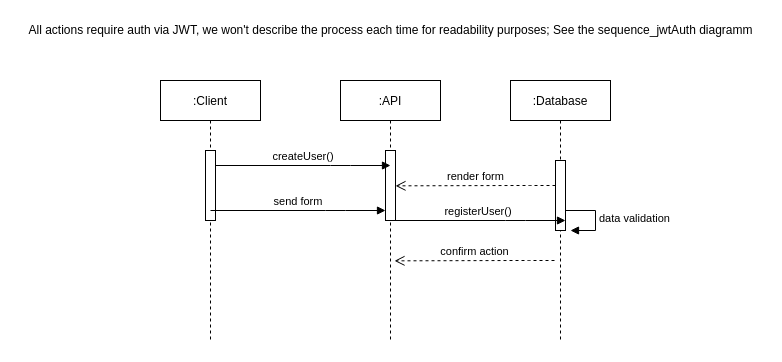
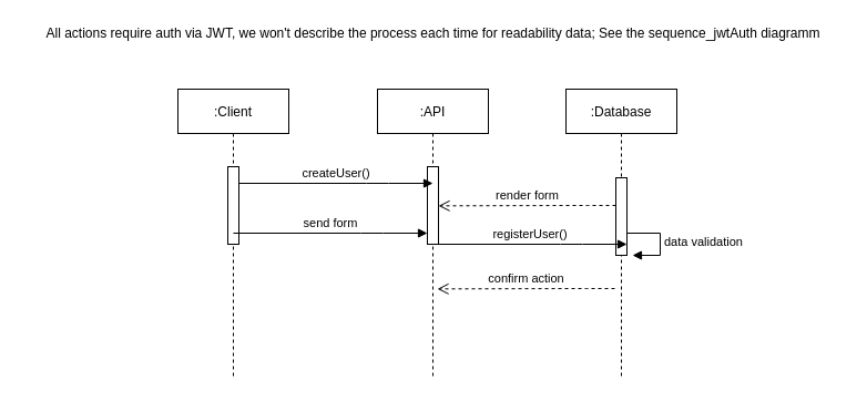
  <mxCell id="0" />
  <mxCell id="1" parent="0" />
  <mxCell id="2" value=":Client" style="shape=umlLifeline;perimeter=lifelinePerimeter;container=1;collapsible=0;recursiveResize=0;rounded=0;shadow=0;strokeWidth=1;" vertex="1" parent="1"><mxGeometry x="160" y="80" width="100" height="260" as="geometry" /></mxCell>
  <mxCell id="3" value="" style="points=[];perimeter=orthogonalPerimeter;rounded=0;shadow=0;strokeWidth=1;" vertex="1" parent="2"><mxGeometry x="45" y="70" width="10" height="70" as="geometry" /></mxCell>
  <mxCell id="4" value=":API" style="shape=umlLifeline;perimeter=lifelinePerimeter;container=1;collapsible=0;recursiveResize=0;rounded=0;shadow=0;strokeWidth=1;" vertex="1" parent="1"><mxGeometry x="340" y="80" width="100" height="260" as="geometry" /></mxCell>
  <mxCell id="5" value="" style="points=[];perimeter=orthogonalPerimeter;rounded=0;shadow=0;strokeWidth=1;" vertex="1" parent="4"><mxGeometry x="45" y="70" width="10" height="70" as="geometry" /></mxCell>
  <mxCell id="6" value="createUser()" style="verticalAlign=bottom;endArrow=block;shadow=0;strokeWidth=1;" edge="1" parent="1" source="3"><mxGeometry relative="1" as="geometry"><mxPoint x="315" y="160" as="sourcePoint" /><mxPoint x="390" y="165" as="targetPoint" /><Array as="points"><mxPoint x="340" y="165" /></Array></mxGeometry></mxCell>
  <mxCell id="7" value=":Database" style="shape=umlLifeline;perimeter=lifelinePerimeter;container=1;collapsible=0;recursiveResize=0;rounded=0;shadow=0;strokeWidth=1;" vertex="1" parent="1"><mxGeometry x="510" y="80" width="100" height="260" as="geometry" /></mxCell>
  <mxCell id="8" value="" style="points=[];perimeter=orthogonalPerimeter;rounded=0;shadow=0;strokeWidth=1;" vertex="1" parent="7"><mxGeometry x="45" y="80" width="10" height="70" as="geometry" /></mxCell>
  <mxCell id="9" value="render form" style="html=1;verticalAlign=bottom;endArrow=open;dashed=1;endSize=8;entryX=1;entryY=0.667;entryDx=0;entryDy=0;entryPerimeter=0;" edge="1" parent="1"><mxGeometry relative="1" as="geometry"><mxPoint x="555" y="185" as="sourcePoint" /><mxPoint x="395" y="185.35" as="targetPoint" /><Array as="points"><mxPoint x="520" y="185" /></Array></mxGeometry></mxCell>
- <mxCell id="10" value="All actions require auth via JWT, we won't describe the process each time for readability purposes; See the sequence_jwtAuth diagramm" style="text;html=1;align=center;verticalAlign=middle;resizable=0;points=[];autosize=1;strokeColor=none;" vertex="1" parent="1"><mxGeometry x="20" y="20" width="740" height="20" as="geometry" /></mxCell>
+ <mxCell id="10" value="All actions require auth via JWT, we won't describe the process each time for readability data; See the sequence_jwtAuth diagramm" style="text;html=1;align=center;verticalAlign=middle;resizable=0;points=[];autosize=1;strokeColor=none;" vertex="1" parent="1"><mxGeometry x="20" y="20" width="740" height="20" as="geometry" /></mxCell>
  <mxCell id="11" value="send form" style="verticalAlign=bottom;endArrow=block;shadow=0;strokeWidth=1;" edge="1" parent="1"><mxGeometry relative="1" as="geometry"><mxPoint x="210" y="210" as="sourcePoint" /><mxPoint x="385" y="210" as="targetPoint" /><Array as="points"><mxPoint x="335" y="210" /></Array></mxGeometry></mxCell>
  <mxCell id="12" value="registerUser()" style="verticalAlign=bottom;endArrow=block;shadow=0;strokeWidth=1;" edge="1" parent="1"><mxGeometry relative="1" as="geometry"><mxPoint x="390" y="220" as="sourcePoint" /><mxPoint x="565" y="220" as="targetPoint" /><Array as="points"><mxPoint x="515" y="220" /></Array></mxGeometry></mxCell>
  <mxCell id="13" value="data validation" style="edgeStyle=orthogonalEdgeStyle;html=1;align=left;spacingLeft=2;endArrow=block;rounded=0;entryX=1;entryY=0;" edge="1" parent="1"><mxGeometry relative="1" as="geometry"><mxPoint x="565" y="210" as="sourcePoint" /><Array as="points"><mxPoint x="595" y="210" /></Array><mxPoint x="570" y="230" as="targetPoint" /></mxGeometry></mxCell>
  <mxCell id="14" value="confirm action" style="html=1;verticalAlign=bottom;endArrow=open;dashed=1;endSize=8;entryX=1;entryY=0.667;entryDx=0;entryDy=0;entryPerimeter=0;" edge="1" parent="1"><mxGeometry relative="1" as="geometry"><mxPoint x="554" y="260" as="sourcePoint" /><mxPoint x="394" y="260.35" as="targetPoint" /><Array as="points"><mxPoint x="519" y="260" /></Array></mxGeometry></mxCell>
